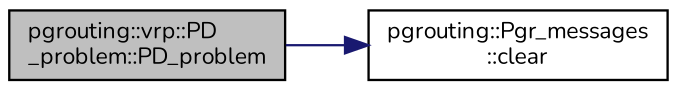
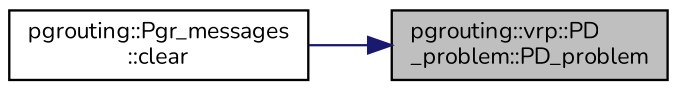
  digraph {
    rankdir=LR
    fontname=Nunito
    node [color=black fontname=Nunito fontsize=10 shape=record style=filled]
    n1 [fillcolor=grey75 fontcolor=black height=0.2 label="pgrouting::vrp::PD\l_problem::PD_problem" width=0.4]
    n2 [fillcolor=white height=0.2 label="pgrouting::Pgr_messages\l::clear" width=0.4]
-   n1 -> n2 [color=midnightblue fontname=Nunito fontsize=10 labelfontname=Helvetica labelfontsize=10 style=solid]
+   n2 -> n1 [color=midnightblue fontname=Nunito fontsize=10 labelfontname=Helvetica labelfontsize=10 style=solid]
  }
